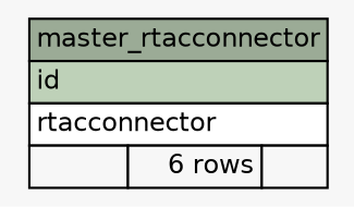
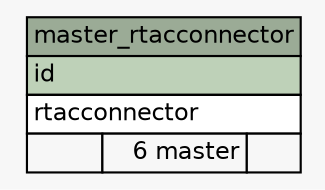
  digraph {
    bgcolor="#f7f7f7"
    fontname=Helvetica
    fontsize=11
    nodesep=0.18
    rankdir=RL
    ranksep=0.46
-   n1 [fontname=Helvetica fontsize=11 label=<     <TABLE BORDER="0" CELLBORDER="1" CELLSPACING="0" BGCOLOR="#ffffff">       <TR><TD COLSPAN="3" BGCOLOR="#9bab96" ALIGN="CENTER">master_rtacconnector</TD></TR>       <TR><TD PORT="id" COLSPAN="3" BGCOLOR="#bed1b8" ALIGN="LEFT">id</TD></TR>       <TR><TD PORT="rtacconnector" COLSPAN="3" ALIGN="LEFT">rtacconnector</TD></TR>       <TR><TD ALIGN="LEFT" BGCOLOR="#f7f7f7">  </TD><TD ALIGN="RIGHT" BGCOLOR="#f7f7f7">6 rows</TD><TD ALIGN="RIGHT" BGCOLOR="#f7f7f7">  </TD></TR>     </TABLE>> shape=plaintext]
+   n1 [fontname=Helvetica fontsize=11 label=<     <TABLE BORDER="0" CELLBORDER="1" CELLSPACING="0" BGCOLOR="#ffffff">       <TR><TD COLSPAN="3" BGCOLOR="#9bab96" ALIGN="CENTER">master_rtacconnector</TD></TR>       <TR><TD PORT="id" COLSPAN="3" BGCOLOR="#bed1b8" ALIGN="LEFT">id</TD></TR>       <TR><TD PORT="rtacconnector" COLSPAN="3" ALIGN="LEFT">rtacconnector</TD></TR>       <TR><TD ALIGN="LEFT" BGCOLOR="#f7f7f7">  </TD><TD ALIGN="RIGHT" BGCOLOR="#f7f7f7">6 master</TD><TD ALIGN="RIGHT" BGCOLOR="#f7f7f7">  </TD></TR>     </TABLE>> shape=plaintext]
  }
